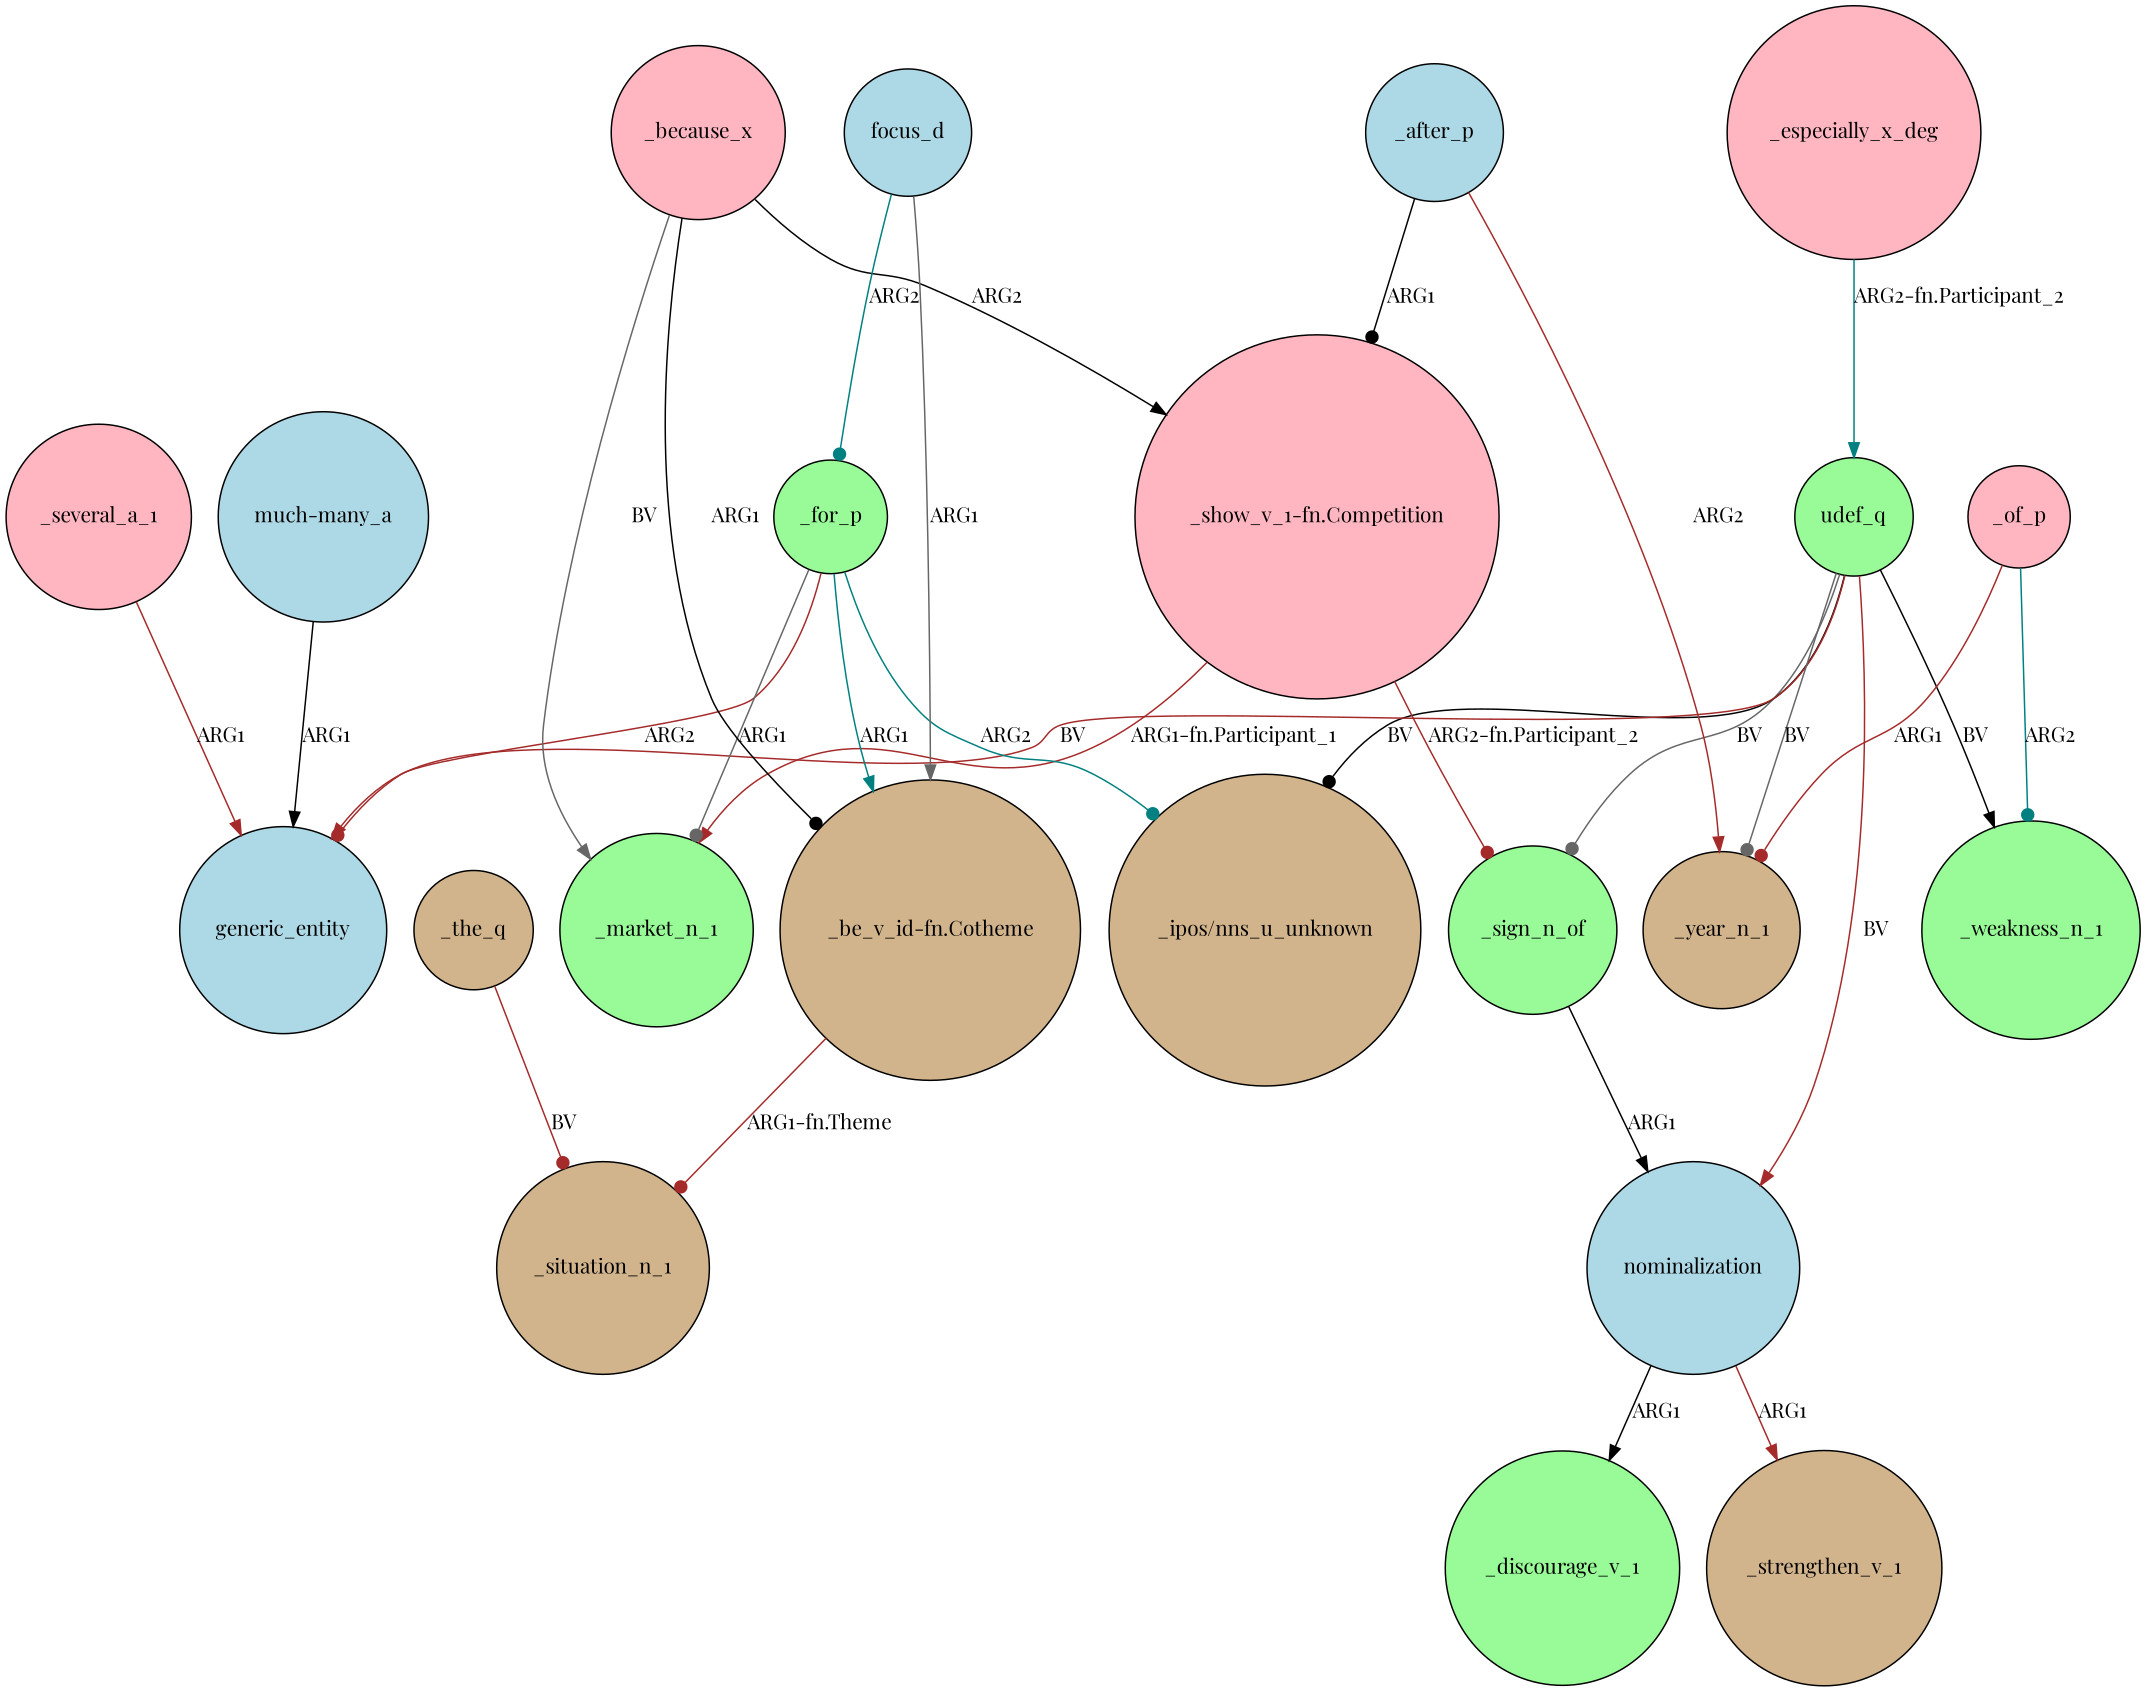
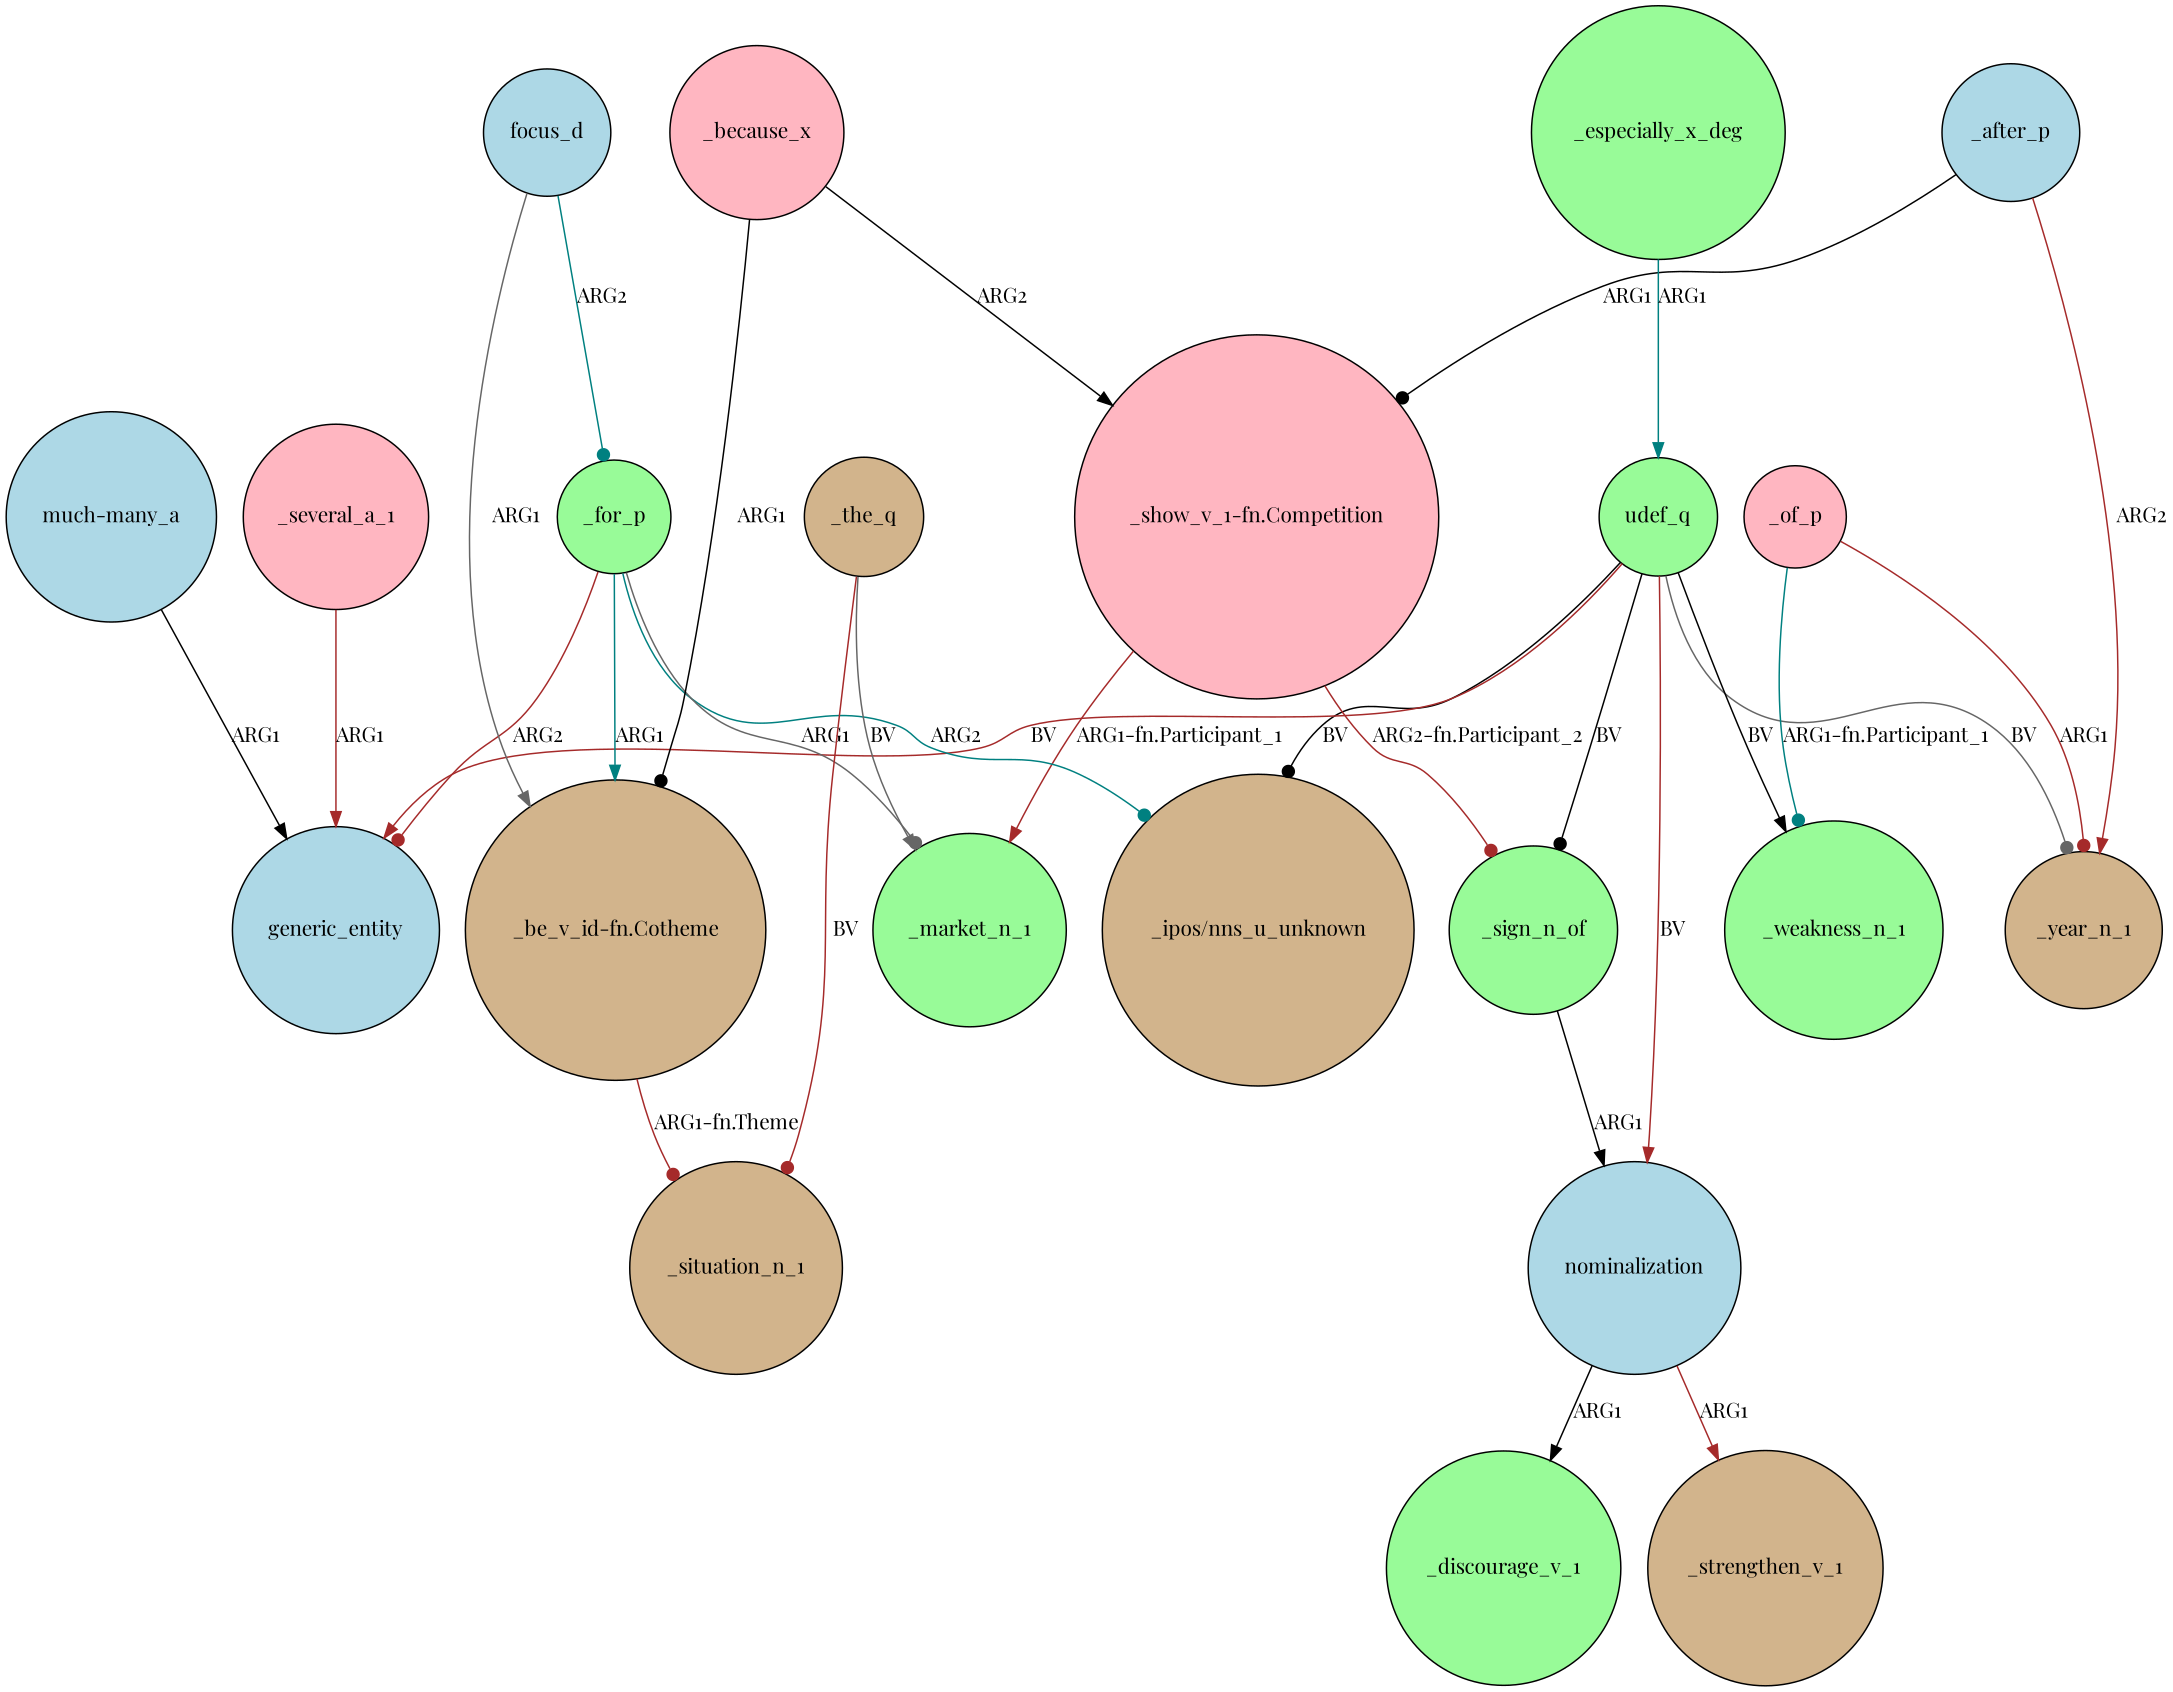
  digraph {
    fontname="Playfair Display"
    node [fillcolor=palegreen fontname="Playfair Display" shape=circle style=filled]
    edge [arrowhead=normal color=brown fontname="Playfair Display"]
    udef_q
    _sign_n_of
    "_ipos/nns_u_unknown" [fillcolor=tan]
    nominalization [fillcolor=lightblue]
    generic_entity [fillcolor=lightblue]
    _year_n_1 [fillcolor=tan]
    _weakness_n_1
    _discourage_v_1
    _strengthen_v_1 [fillcolor=tan]
    "_show_v_1-fn.Competition" [fillcolor=lightpink]
    _market_n_1
    _for_p
    "_be_v_id-fn.Cotheme" [fillcolor=tan]
    _situation_n_1 [fillcolor=tan]
    _because_x [fillcolor=lightpink]
    _after_p [fillcolor=lightblue]
-   _especially_x_deg [fillcolor=lightpink]
+   _especially_x_deg
    _the_q [fillcolor=tan]
    _of_p [fillcolor=lightpink]
    "much-many_a" [fillcolor=lightblue]
    focus_d [fillcolor=lightblue]
    _several_a_1 [fillcolor=lightpink]
-   udef_q -> _sign_n_of [arrowhead=dot color=gray40 label=BV]
+   udef_q -> _sign_n_of [arrowhead=dot color=black label=BV]
    udef_q -> "_ipos/nns_u_unknown" [arrowhead=dot color=black label=BV]
    udef_q -> nominalization [label=BV]
    udef_q -> generic_entity [label=BV]
    udef_q -> _year_n_1 [arrowhead=dot color=gray40 label=BV]
    udef_q -> _weakness_n_1 [color=black label=BV]
    _sign_n_of -> nominalization [color=black label=ARG1]
    nominalization -> _discourage_v_1 [color=black label=ARG1]
    nominalization -> _strengthen_v_1 [label=ARG1]
    "_show_v_1-fn.Competition" -> _sign_n_of [arrowhead=dot label="ARG2-fn.Participant_2"]
    "_show_v_1-fn.Competition" -> _market_n_1 [label="ARG1-fn.Participant_1"]
    _for_p -> "_ipos/nns_u_unknown" [arrowhead=dot color=teal label=ARG2]
    _for_p -> generic_entity [arrowhead=dot label=ARG2]
    _for_p -> _market_n_1 [arrowhead=dot color=gray40 label=ARG1]
    _for_p -> "_be_v_id-fn.Cotheme" [color=teal label=ARG1]
    "_be_v_id-fn.Cotheme" -> _situation_n_1 [arrowhead=dot label="ARG1-fn.Theme"]
    _because_x -> "_show_v_1-fn.Competition" [color=black label=ARG2]
    _because_x -> "_be_v_id-fn.Cotheme" [arrowhead=dot color=black label=ARG1]
    _after_p -> _year_n_1 [label=ARG2]
    _after_p -> "_show_v_1-fn.Competition" [arrowhead=dot color=black label=ARG1]
-   _especially_x_deg -> udef_q [color=teal label="ARG2-fn.Participant_2"]
-   _because_x -> _market_n_1 [color=gray40 label=BV]
+   _especially_x_deg -> udef_q [color=teal label=ARG1]
+   _the_q -> _market_n_1 [color=gray40 label=BV]
    _the_q -> _situation_n_1 [arrowhead=dot label=BV]
    _of_p -> _year_n_1 [arrowhead=dot label=ARG1]
-   _of_p -> _weakness_n_1 [arrowhead=dot color=teal label=ARG2]
+   _of_p -> _weakness_n_1 [arrowhead=dot color=teal label="ARG1-fn.Participant_1"]
    "much-many_a" -> generic_entity [color=black label=ARG1]
    focus_d -> _for_p [arrowhead=dot color=teal label=ARG2]
    focus_d -> "_be_v_id-fn.Cotheme" [color=gray40 label=ARG1]
    _several_a_1 -> generic_entity [label=ARG1]
  }
